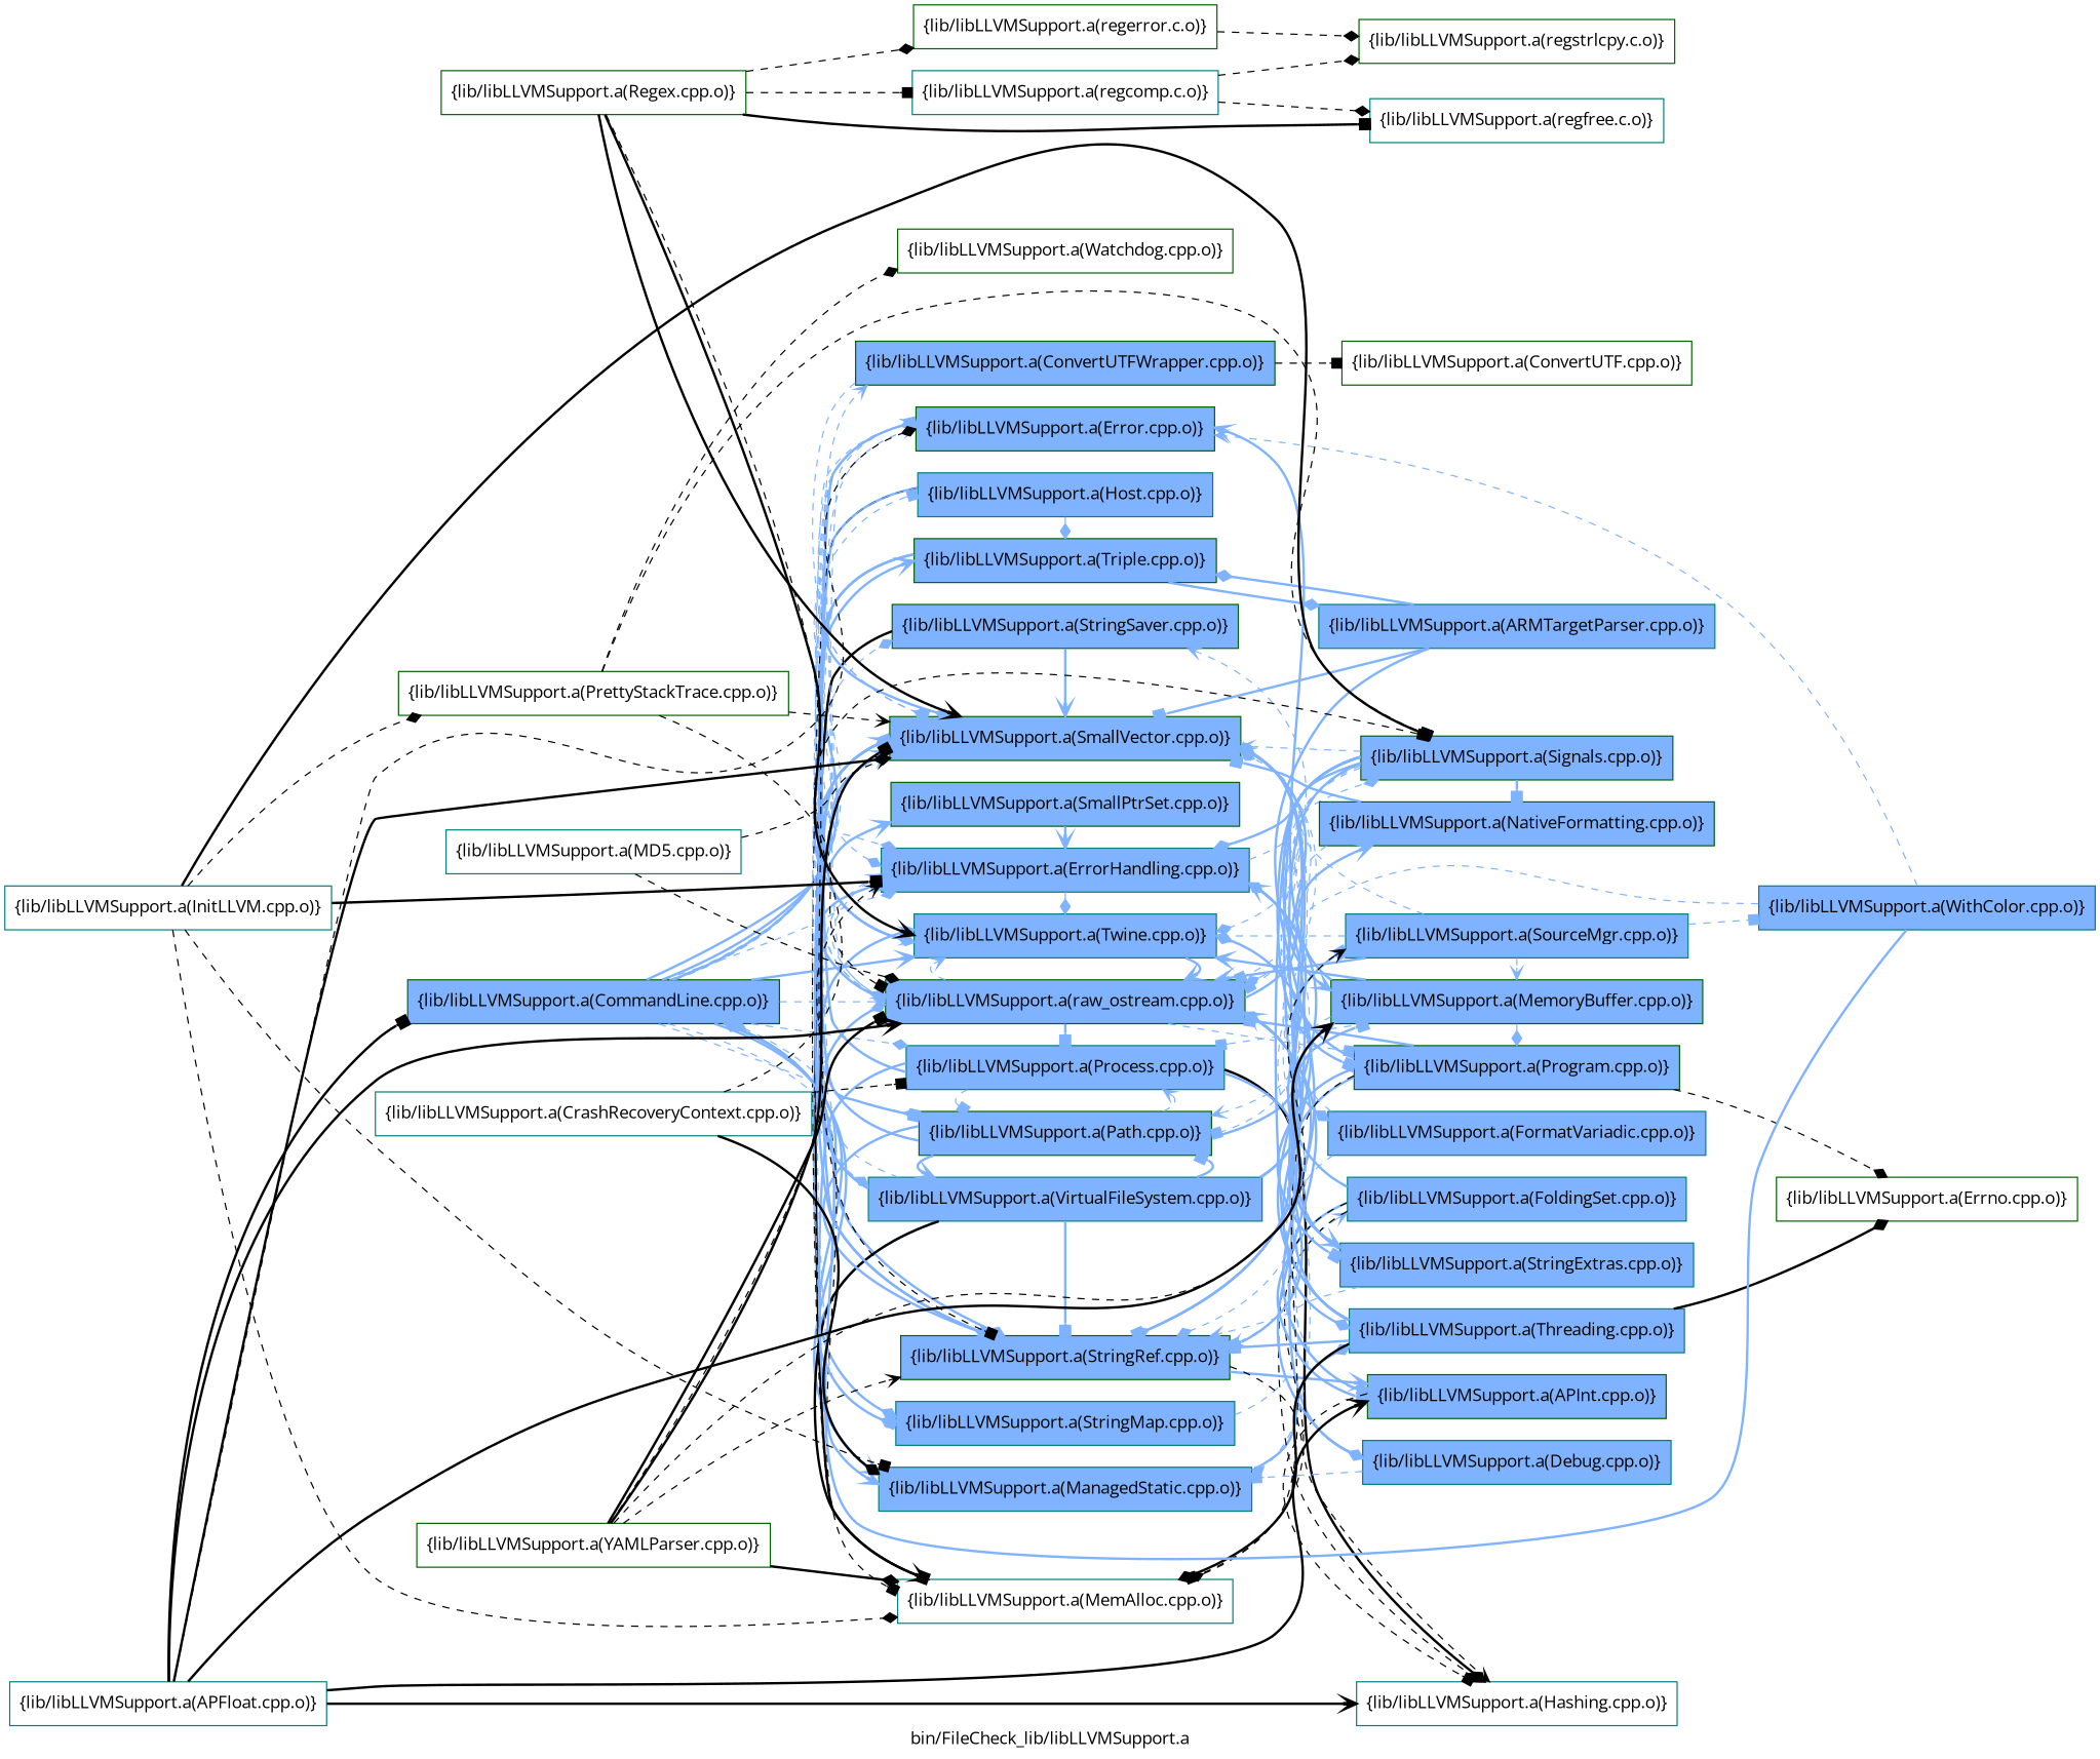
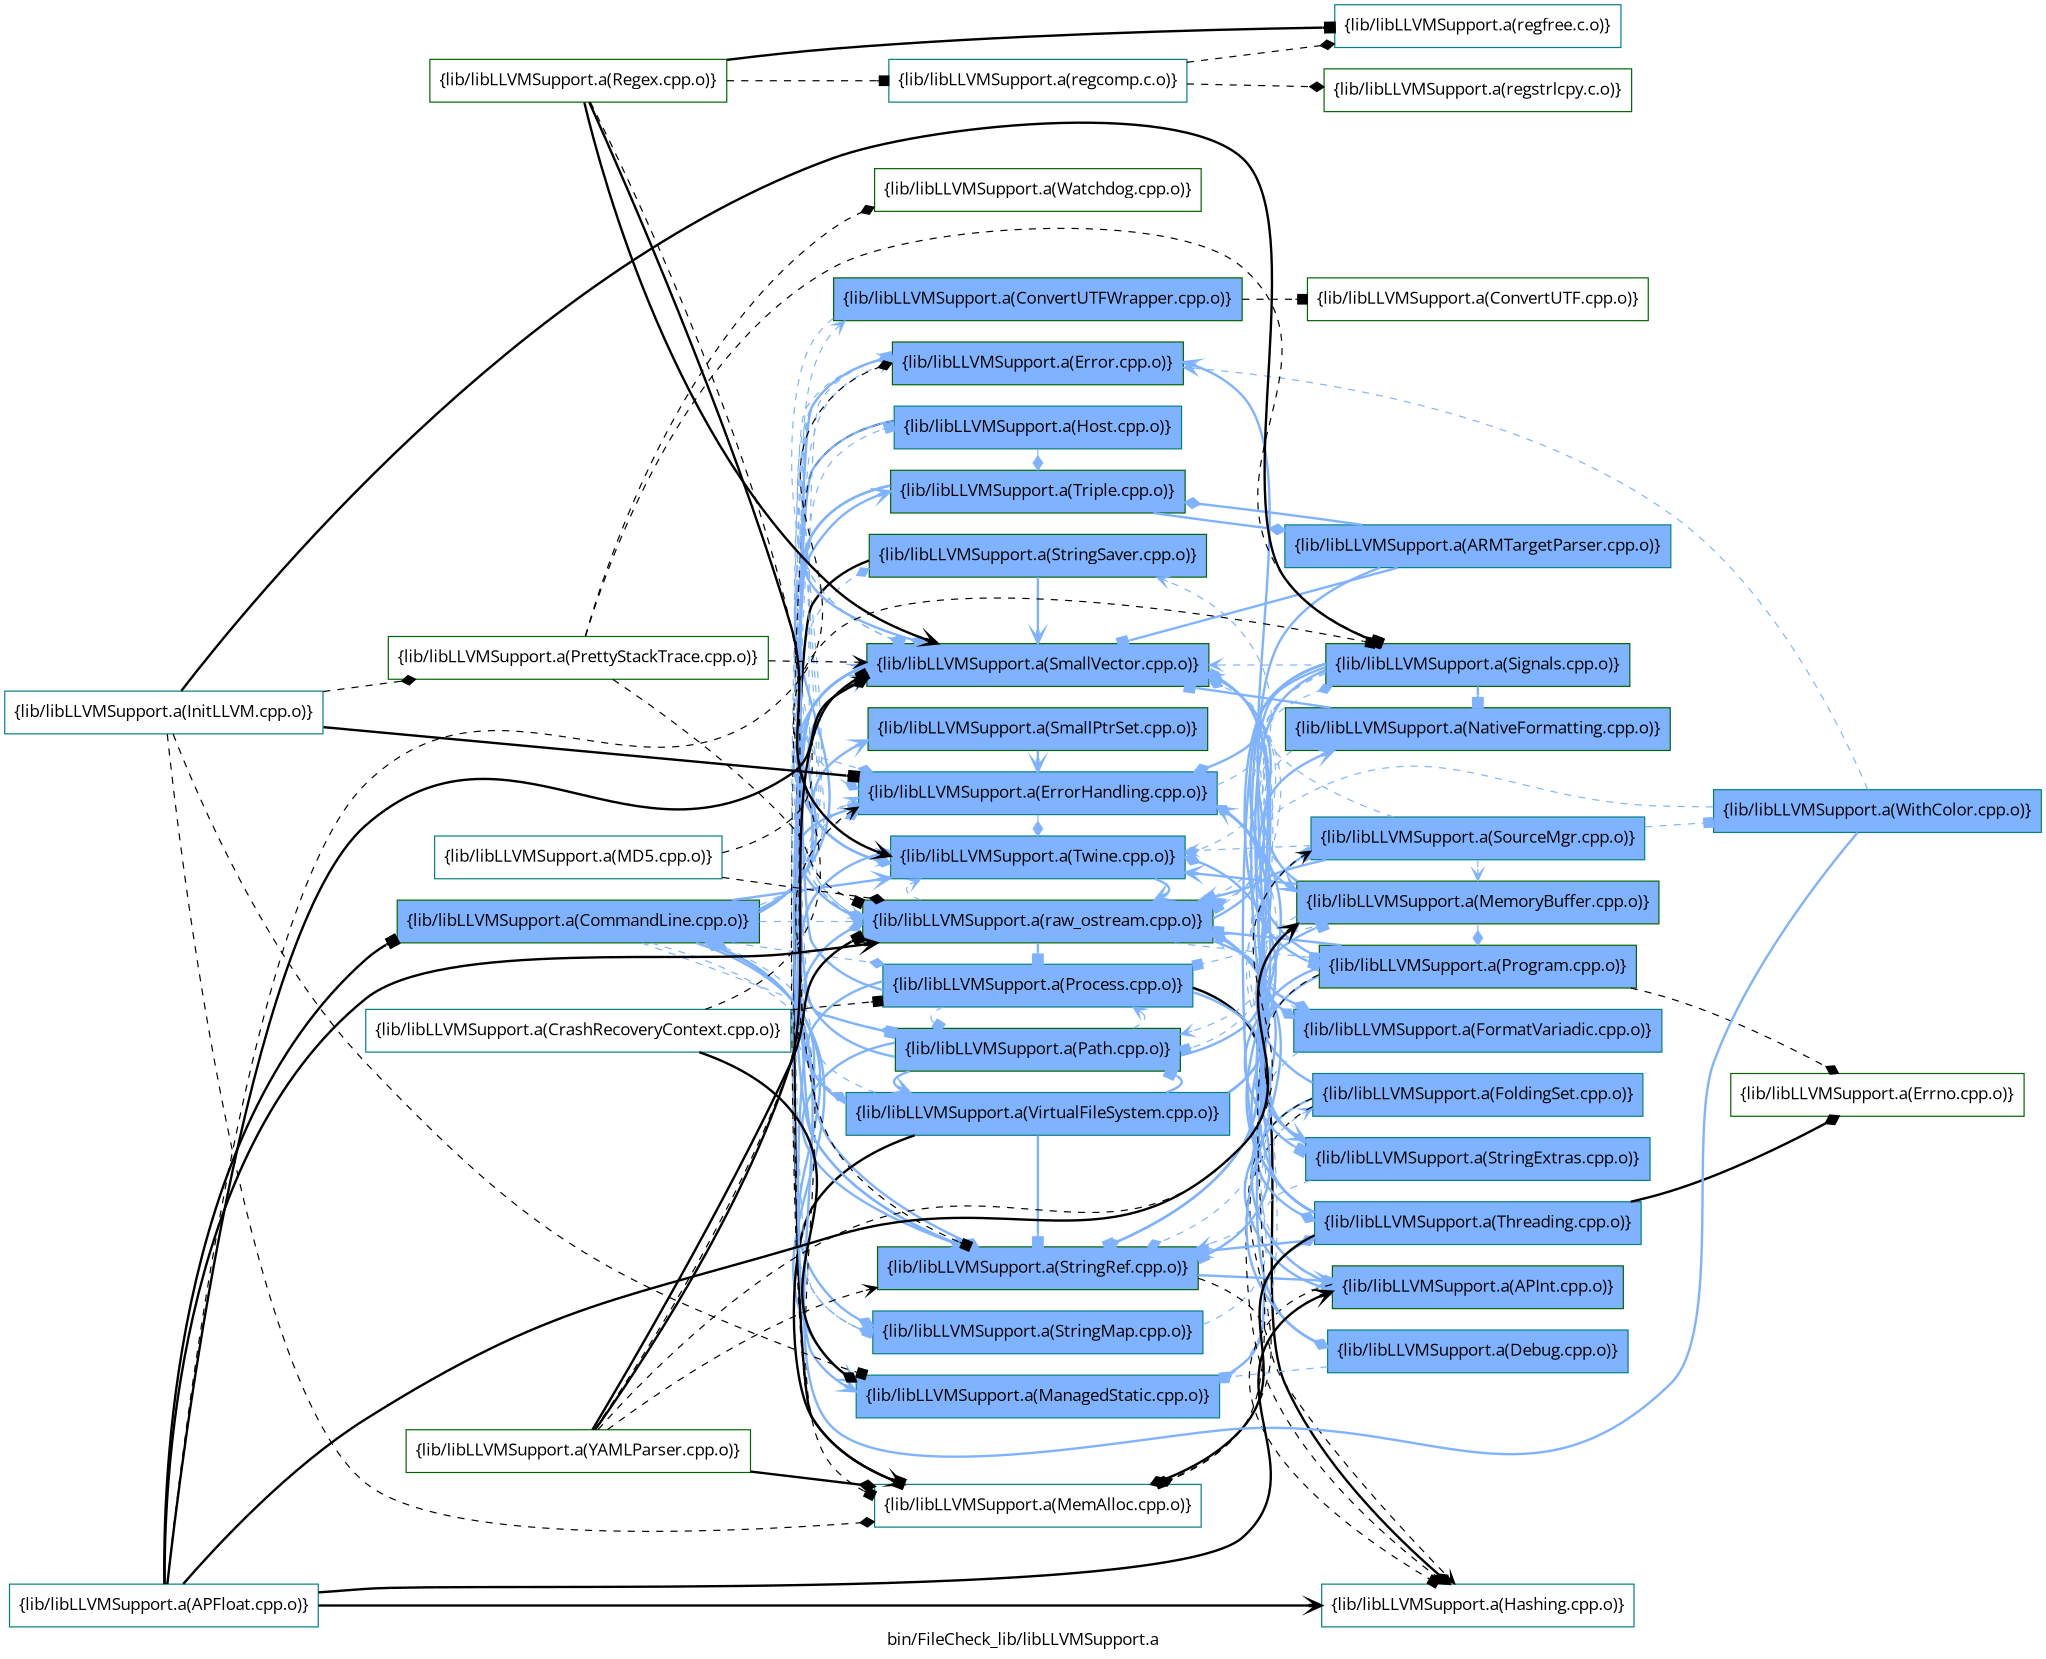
  digraph {
    fontname="Open Sans"
    label="bin/FileCheck_lib/libLLVMSupport.a"
    rankdir=LR
    node [color=darkgreen fillcolor="0.600000 0.5 1" fontname="Open Sans" group=1 shape=box style=filled]
    edge [arrowhead=diamond color="0.600000 0.5 1" fontname="Open Sans" style=dashed]
    n1 [label="{lib/libLLVMSupport.a(CommandLine.cpp.o)}"]
    n2 [label="{lib/libLLVMSupport.a(ConvertUTFWrapper.cpp.o)}"]
    n3 [label="{lib/libLLVMSupport.a(SmallPtrSet.cpp.o)}"]
    n4 [label="{lib/libLLVMSupport.a(SmallVector.cpp.o)}"]
    n5 [color=teal label="{lib/libLLVMSupport.a(StringMap.cpp.o)}"]
    n6 [label="{lib/libLLVMSupport.a(StringSaver.cpp.o)}"]
    n7 [label="{lib/libLLVMSupport.a(StringRef.cpp.o)}"]
    n8 [label="{lib/libLLVMSupport.a(Triple.cpp.o)}"]
    n9 [label="{lib/libLLVMSupport.a(Error.cpp.o)}"]
    n10 [color=teal label="{lib/libLLVMSupport.a(ErrorHandling.cpp.o)}"]
    n11 [color=teal label="{lib/libLLVMSupport.a(ManagedStatic.cpp.o)}"]
    n12 [color=teal group=0 label="{lib/libLLVMSupport.a(MemAlloc.cpp.o)}" fillcolor="" style=""]
    n13 [color=teal label="{lib/libLLVMSupport.a(Twine.cpp.o)}"]
    n14 [color=teal label="{lib/libLLVMSupport.a(VirtualFileSystem.cpp.o)}"]
    n15 [label="{lib/libLLVMSupport.a(raw_ostream.cpp.o)}"]
    n16 [color=teal label="{lib/libLLVMSupport.a(Host.cpp.o)}"]
    n17 [label="{lib/libLLVMSupport.a(Path.cpp.o)}"]
    n18 [color=teal label="{lib/libLLVMSupport.a(Process.cpp.o)}"]
    n19 [group=0 label="{lib/libLLVMSupport.a(ConvertUTF.cpp.o)}" fillcolor="" style=""]
    n20 [color=teal label="{lib/libLLVMSupport.a(FoldingSet.cpp.o)}"]
    n21 [label="{lib/libLLVMSupport.a(APInt.cpp.o)}"]
    n22 [color=teal group=0 label="{lib/libLLVMSupport.a(Hashing.cpp.o)}" fillcolor="" style=""]
    n23 [color=teal label="{lib/libLLVMSupport.a(ARMTargetParser.cpp.o)}"]
    n24 [color=teal label="{lib/libLLVMSupport.a(Debug.cpp.o)}"]
    n25 [label="{lib/libLLVMSupport.a(Signals.cpp.o)}"]
    n26 [color=teal label="{lib/libLLVMSupport.a(Threading.cpp.o)}"]
    n27 [color=teal label="{lib/libLLVMSupport.a(SourceMgr.cpp.o)}"]
    n28 [label="{lib/libLLVMSupport.a(MemoryBuffer.cpp.o)}"]
    n29 [label="{lib/libLLVMSupport.a(NativeFormatting.cpp.o)}"]
    n30 [color=teal label="{lib/libLLVMSupport.a(FormatVariadic.cpp.o)}"]
    n31 [label="{lib/libLLVMSupport.a(Program.cpp.o)}"]
    n32 [color=teal label="{lib/libLLVMSupport.a(StringExtras.cpp.o)}"]
    n33 [group=0 label="{lib/libLLVMSupport.a(Errno.cpp.o)}" fillcolor="" style=""]
    n34 [color=teal label="{lib/libLLVMSupport.a(WithColor.cpp.o)}"]
    n35 [group=0 label="{lib/libLLVMSupport.a(Regex.cpp.o)}" fillcolor="" style=""]
    n36 [color=teal group=0 label="{lib/libLLVMSupport.a(regcomp.c.o)}" fillcolor="" style=""]
-   n37 [group=0 label="{lib/libLLVMSupport.a(regerror.c.o)}" fillcolor="" style=""]
    n38 [color=teal group=0 label="{lib/libLLVMSupport.a(regfree.c.o)}" fillcolor="" style=""]
    n39 [group=0 label="{lib/libLLVMSupport.a(regstrlcpy.c.o)}" fillcolor="" style=""]
    n40 [color=teal group=0 label="{lib/libLLVMSupport.a(InitLLVM.cpp.o)}" fillcolor="" style=""]
    n41 [group=0 label="{lib/libLLVMSupport.a(PrettyStackTrace.cpp.o)}" fillcolor="" style=""]
    n42 [group=0 label="{lib/libLLVMSupport.a(Watchdog.cpp.o)}" fillcolor="" style=""]
    n43 [color=teal group=0 label="{lib/libLLVMSupport.a(APFloat.cpp.o)}" fillcolor="" style=""]
    n44 [group=0 label="{lib/libLLVMSupport.a(YAMLParser.cpp.o)}" fillcolor="" style=""]
    n45 [color=teal group=0 label="{lib/libLLVMSupport.a(MD5.cpp.o)}" fillcolor="" style=""]
    n46 [color=teal group=0 label="{lib/libLLVMSupport.a(CrashRecoveryContext.cpp.o)}" fillcolor="" style=""]
    subgraph sub_1 {
      rank=same
      n1
    }
    subgraph sub_2 {
      rank=same
      n2
      n3
      n4
      n5
      n6
      n7
      n8
      n9
      n10
      n11
      n12
      n13
      n14
      n15
      n16
      n17
      n18
    }
    subgraph sub_3 {
      rank=same
      n19
      n20
      n21
      n22
      n23
      n24
      n25
      n26
      n27
      n28
      n29
      n30
      n31
      n32
    }
    n1 -> n2 [arrowhead=vee]
    n1 -> n3 [arrowhead=vee style=bold]
    n1 -> n4 [arrowhead=vee style=bold]
    n1 -> n5 [style=bold]
    n1 -> n6
    n1 -> n7 [style=bold]
    n1 -> n8 [arrowhead=vee style=bold]
    n1 -> n9 [arrowhead=vee]
    n1 -> n10
    n1 -> n11 [arrowhead=vee style=bold]
    n1 -> n12 [arrowhead=box color=""]
    n1 -> n13 [arrowhead=vee style=bold]
    n1 -> n14
    n1 -> n15 [arrowhead=vee]
    n1 -> n16 [arrowhead=box]
    n1 -> n17
    n1 -> n18
    n2 -> n4
    n2 -> n19 [arrowhead=box color=""]
    n3 -> n10 [arrowhead=vee style=bold]
    n4 -> n10
    n5 -> n10 [arrowhead=vee]
    n5 -> n20 [arrowhead=vee]
    n6 -> n4 [arrowhead=vee style=bold]
    n6 -> n12 [arrowhead=vee style=bold color=""]
    n7 -> n4 [style=bold]
    n7 -> n9
    n7 -> n21 [arrowhead=vee style=bold]
    n7 -> n22 [arrowhead=vee color=""]
    n8 -> n4 [style=bold]
    n8 -> n7 [arrowhead=vee]
    n8 -> n13 [style=bold]
    n8 -> n23 [style=bold]
    n9 -> n4 [arrowhead=box]
    n9 -> n10
    n9 -> n11 [arrowhead=vee]
    n9 -> n13 [arrowhead=vee]
    n9 -> n15 [arrowhead=vee]
    n10 -> n13
    n10 -> n15
    n10 -> n24 [style=bold]
    n10 -> n25
    n11 -> n26 [style=bold]
    n13 -> n4 [arrowhead=box style=bold]
    n13 -> n15 [arrowhead=vee style=bold]
    n14 -> n1
    n14 -> n4 [arrowhead=vee style=bold]
-   n14 -> n5 [style=bold]
+   n14 -> n5
    n14 -> n7 [arrowhead=box style=bold]
    n14 -> n9 [arrowhead=vee]
    n14 -> n12 [arrowhead=box style=bold color=""]
    n14 -> n13 [style=bold]
    n14 -> n15
    n14 -> n17 [arrowhead=box style=bold]
    n14 -> n27 [arrowhead=box style=bold]
    n14 -> n28 [arrowhead=vee style=bold]
    n15 -> n4 [arrowhead=vee]
    n15 -> n9
    n15 -> n10 [arrowhead=box style=bold]
    n15 -> n13 [arrowhead=vee]
    n15 -> n17 [arrowhead=box style=bold]
    n15 -> n18 [arrowhead=box style=bold]
    n15 -> n29 [arrowhead=vee style=bold]
+   n15 -> n30 [style=bold]
    n15 -> n31 [arrowhead=box]
    n16 -> n5 [arrowhead=box]
    n16 -> n7 [arrowhead=box style=bold]
    n16 -> n8
    n16 -> n12 [arrowhead=vee color=""]
    n16 -> n15 [arrowhead=box]
    n17 -> n4 [arrowhead=vee style=bold]
    n17 -> n7 [style=bold]
    n17 -> n9 [arrowhead=vee]
    n17 -> n13 [arrowhead=vee]
    n17 -> n14 [arrowhead=vee style=bold]
    n17 -> n18 [arrowhead=vee]
    n17 -> n28 [arrowhead=box style=bold]
    n18 -> n4 [arrowhead=vee]
    n18 -> n9 [arrowhead=box style=bold]
    n18 -> n11 [arrowhead=vee style=bold]
    n18 -> n17 [arrowhead=box]
    n18 -> n21 [arrowhead=box]
    n18 -> n22 [style=bold color=""]
    n18 -> n32 [arrowhead=vee style=bold]
    n20 -> n4 [arrowhead=vee]
    n20 -> n10 [arrowhead=vee style=bold]
    n20 -> n12 [arrowhead=box color=""]
    n20 -> n21 [arrowhead=box style=bold]
    n20 -> n22 [color=""]
    n21 -> n4 [arrowhead=box]
    n21 -> n15 [style=bold]
    n21 -> n22 [arrowhead=box color=""]
    n23 -> n4 [arrowhead=box style=bold]
    n23 -> n7 [style=bold]
    n23 -> n8 [style=bold]
    n24 -> n11 [arrowhead=box]
    n24 -> n15 [arrowhead=vee style=bold]
    n25 -> n4 [arrowhead=vee]
    n25 -> n7 [arrowhead=box style=bold]
    n25 -> n10 [style=bold]
    n25 -> n11
    n25 -> n13
    n25 -> n15 [arrowhead=box]
    n25 -> n17 [arrowhead=box]
    n25 -> n26 [style=bold]
    n25 -> n28 [arrowhead=vee style=bold]
    n25 -> n29 [arrowhead=box style=bold]
    n25 -> n30 [style=bold]
    n25 -> n31 [arrowhead=box style=bold]
    n26 -> n4 [style=bold]
    n26 -> n7 [arrowhead=box style=bold]
    n26 -> n10 [style=bold]
    n26 -> n12 [style=bold color=""]
    n26 -> n13 [style=bold]
    n26 -> n33 [style=bold color=""]
    n27 -> n4
    n27 -> n7
    n27 -> n13 [arrowhead=vee]
    n27 -> n15 [arrowhead=vee style=bold]
    n27 -> n28 [arrowhead=vee]
    n27 -> n34 [arrowhead=box]
    n28 -> n4
    n28 -> n9 [arrowhead=vee style=bold]
    n28 -> n13 [arrowhead=vee style=bold]
    n28 -> n17 [arrowhead=vee]
    n28 -> n18 [arrowhead=box]
    n28 -> n31
    n29 -> n4 [arrowhead=box style=bold]
    n29 -> n15 [arrowhead=box]
    n30 -> n4 [arrowhead=vee]
    n30 -> n7 [arrowhead=vee]
    n31 -> n4 [style=bold]
    n31 -> n6 [arrowhead=vee]
    n31 -> n7 [arrowhead=box style=bold]
    n31 -> n12 [color=""]
    n31 -> n15 [arrowhead=box style=bold]
    n31 -> n32 [arrowhead=box style=bold]
    n31 -> n33 [color=""]
    n32 -> n4 [style=bold]
    n32 -> n7 [arrowhead=vee]
    n32 -> n15 [style=bold]
    n34 -> n1 [style=bold]
    n34 -> n9 [arrowhead=vee]
    n34 -> n15
    n35 -> n4 [arrowhead=vee style=bold color=""]
    n35 -> n7 [arrowhead=box color=""]
    n35 -> n13 [arrowhead=vee style=bold color=""]
    n35 -> n36 [arrowhead=box color=""]
-   n35 -> n37 [color=""]
    n35 -> n38 [arrowhead=box style=bold color=""]
    n36 -> n38 [color=""]
    n36 -> n39 [color=""]
-   n37 -> n39 [color=""]
    n40 -> n10 [arrowhead=box style=bold color=""]
    n40 -> n11 [arrowhead=box color=""]
    n40 -> n12 [color=""]
    n40 -> n25 [arrowhead=box style=bold color=""]
    n40 -> n41 [color=""]
    n41 -> n4 [arrowhead=vee color=""]
    n41 -> n15 [arrowhead=box color=""]
    n41 -> n25 [arrowhead=box color=""]
    n41 -> n42 [color=""]
    n43 -> n1 [arrowhead=box style=bold color=""]
    n43 -> n4 [style=bold color=""]
    n43 -> n9 [color=""]
    n43 -> n15 [arrowhead=vee style=bold color=""]
    n43 -> n21 [arrowhead=vee style=bold color=""]
    n43 -> n22 [arrowhead=vee style=bold color=""]
    n43 -> n28 [arrowhead=vee style=bold color=""]
    n44 -> n4 [arrowhead=box style=bold color=""]
    n44 -> n7 [arrowhead=vee color=""]
    n44 -> n10 [arrowhead=vee color=""]
    n44 -> n12 [style=bold color=""]
    n44 -> n15 [arrowhead=box style=bold color=""]
    n44 -> n27 [arrowhead=vee color=""]
    n45 -> n4 [arrowhead=vee color=""]
    n45 -> n15 [color=""]
    n46 -> n11 [style=bold color=""]
    n46 -> n18 [arrowhead=box color=""]
    n46 -> n25 [arrowhead=box color=""]
  }
